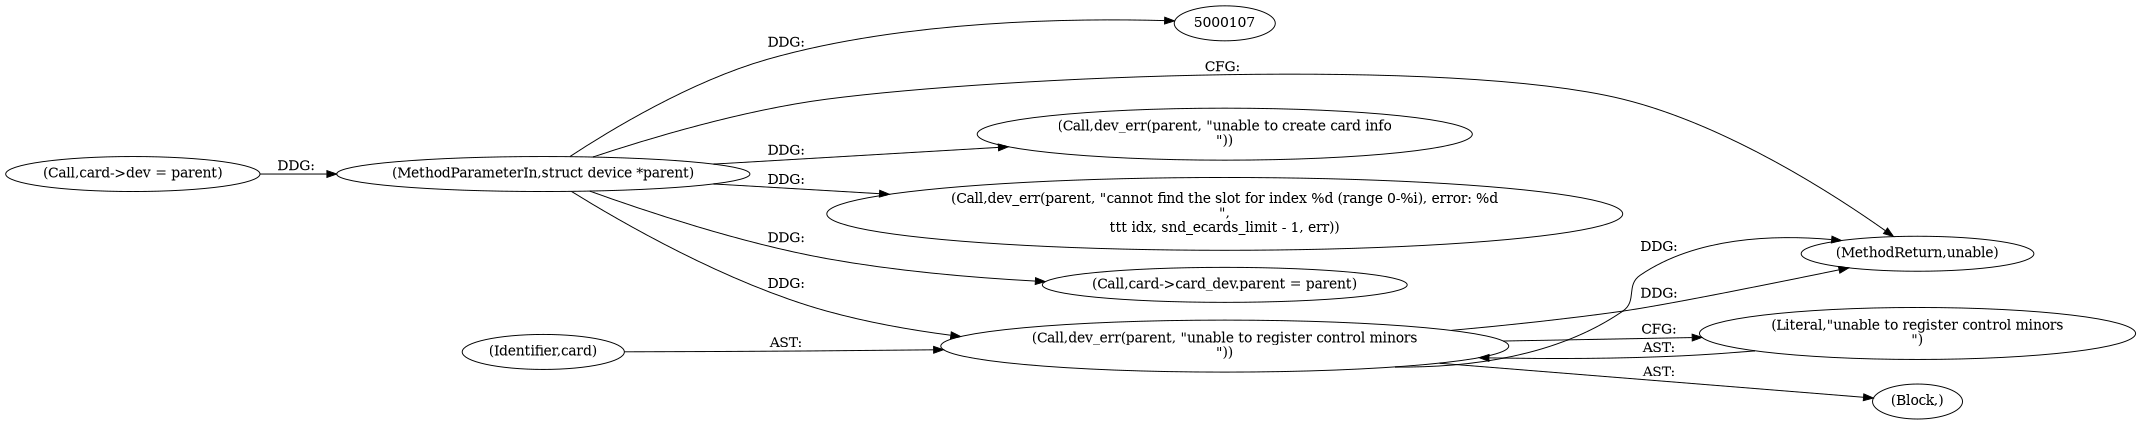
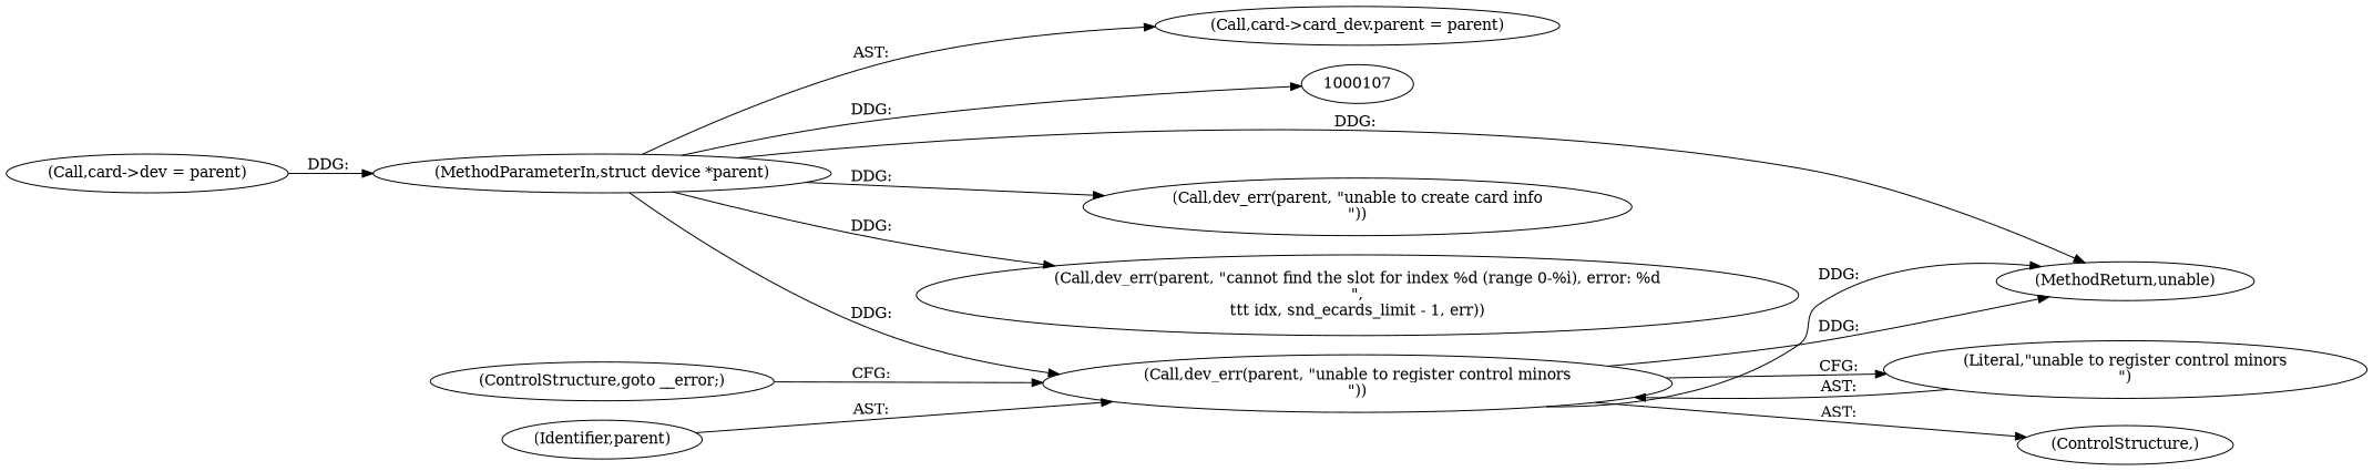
  digraph {
    rankdir=LR
    n1 [label="(Call,dev_err(parent, \"unable to register control minors\n\"))"]
    n2 [label="(MethodReturn,unable)"]
    n3 [label="(Literal,\"unable to register control minors\n\")"]
-   n4 [label="(Block,)"]
+   n4 [label="(ControlStructure,)"]
    n5 [label="(MethodParameterIn,struct device *parent)"]
    n6 [label="(Call,dev_err(parent, \"unable to create card info\n\"))"]
    n7 [label="(Call,dev_err(parent, \"cannot find the slot for index %d (range 0-%i), error: %d\n\",\n\t\t\t idx, snd_ecards_limit - 1, err))"]
    n8 [label="(Call,card->card_dev.parent = parent)"]
-   1000107 [label=5000107]
+   1000107
    n10 [label="(Call,card->dev = parent)"]
-   n12 [label="(Identifier,card)"]
+   n11 [label="(ControlStructure,goto __error;)"]
+   n12 [label="(Identifier,parent)"]
    n1 -> n2 [label="DDG: "]
    n1 -> n2 [label="DDG: "]
    n1 -> n3 [label="CFG: "]
    n1 -> n4 [label="AST: "]
    n3 -> n1 [label="AST: "]
    n5 -> n1 [label="DDG: "]
-   n5 -> n2 [label="CFG: "]
+   n5 -> n2 [label="DDG: "]
    n5 -> n6 [label="DDG: "]
    n5 -> n7 [label="DDG: "]
-   n5 -> n8 [label="DDG: "]
+   n5 -> n8 [label="AST: "]
    n5 -> 1000107 [label="DDG: "]
    n10 -> n5 [label="DDG: "]
+   n11 -> n1 [label="CFG: "]
    n12 -> n1 [label="AST: "]
  }
